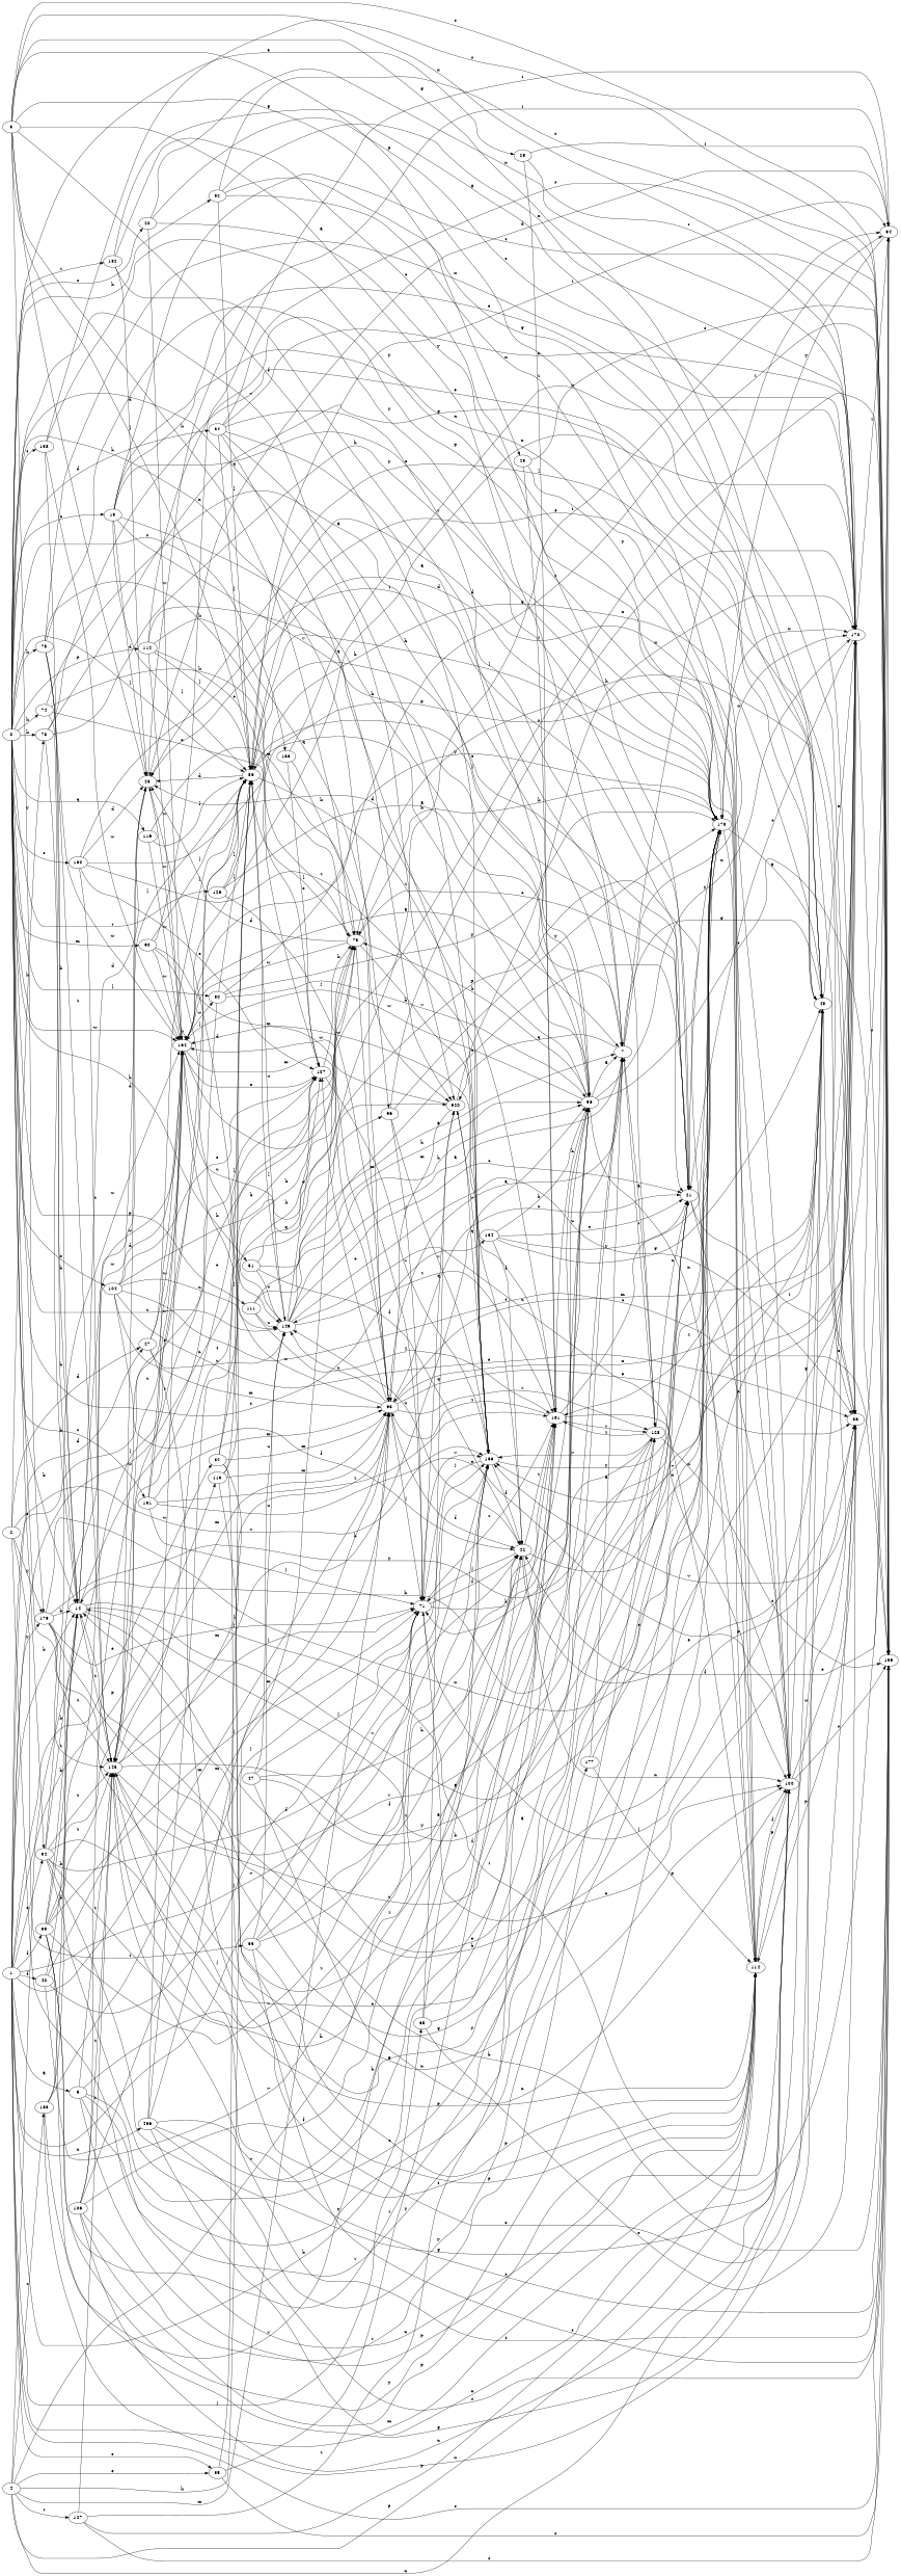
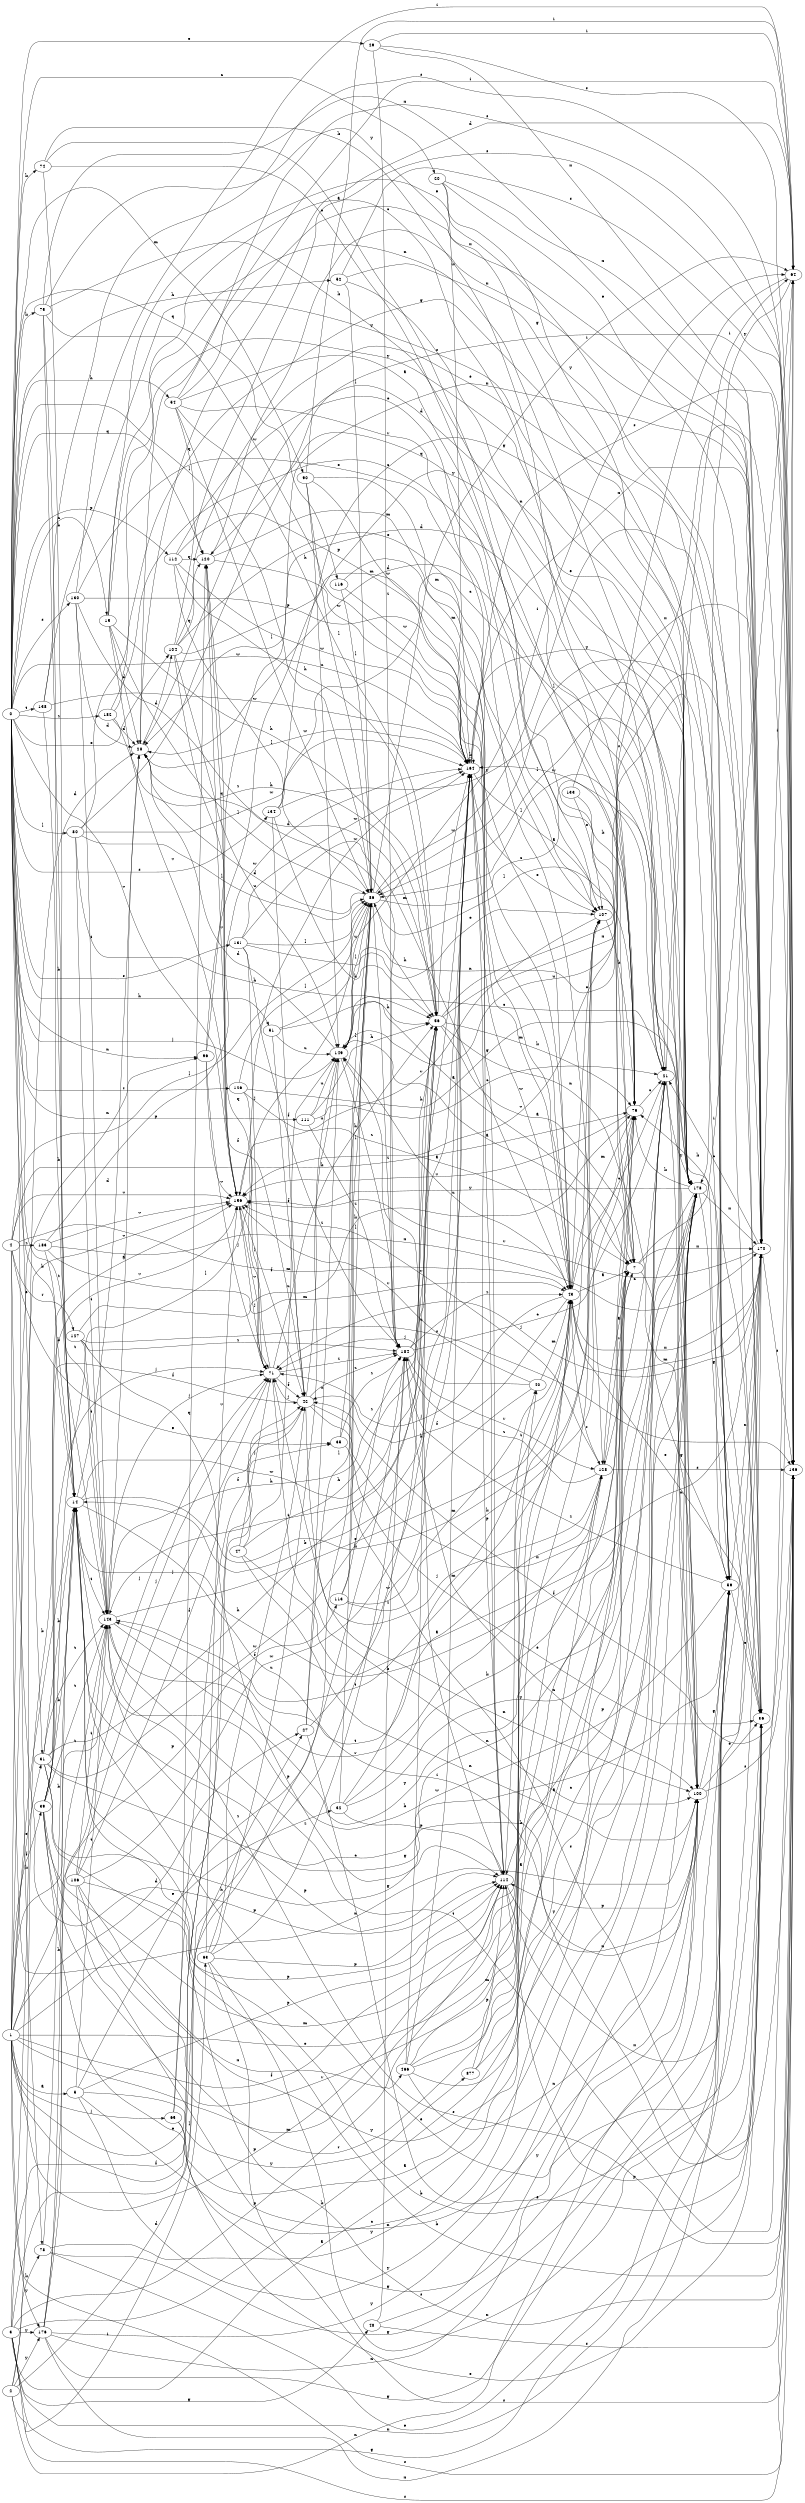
  digraph {
    rankdir=LR
    0
    14
    15
    20
    29
-   31 [label=34]
+   31
    51
    52
    54
    74
    75
    78
    80
    86
    90
    96
    104
    111
    112
    116
-   120 [label=920]
+   120
    126
    130
    131
    133
    134
    138
    143
    149
    156
    164
    182
    28
-   49
+   49 [label=59]
    79
    64
    36
    56
    100
    21
    170
    178
    136
-   184 [label=181]
+   184
    42
    7
    128
    107
-   93
+   93 [label=43]
    71
    106
    114
    1
    5
    27
    32
    35
    39
    40
    65
    113
    n62 [label=466]
    176
-   177
+   177 [label=877]
    47
    2
    63
    3
    48
    4
    127
    183
    0 -> 14 [label=b]
    0 -> 15 [label=c]
    0 -> 20 [label=c]
    0 -> 29 [label=e]
    0 -> 31 [label=e]
    0 -> 51 [label=h]
    0 -> 52 [label=h]
    0 -> 54 [label=h]
    0 -> 74 [label=k]
    0 -> 75 [label=k]
    0 -> 78 [label=k]
    0 -> 80 [label=l]
    0 -> 86 [label=l]
    0 -> 90 [label=m]
    0 -> 96 [label=n]
    0 -> 104 [label=o]
    0 -> 111 [label=p]
    0 -> 112 [label=p]
    0 -> 116 [label=q]
    0 -> 120 [label=q]
    0 -> 126 [label=r]
    0 -> 130 [label=s]
    0 -> 131 [label=s]
-   0 -> 133 [label=s]
    0 -> 134 [label=s]
    0 -> 138 [label=t]
    0 -> 143 [label=t]
-   0 -> 149 [label=u]
+   0 -> 149 [label=j]
    0 -> 156 [label=v]
    0 -> 164 [label=w]
    0 -> 182 [label=z]
    14 -> 143 [label=t]
    14 -> 164 [label=w]
    14 -> 28 [label=d]
    14 -> 49 [label=g]
    14 -> 79 [label=k]
    14 -> 64 [label=i]
    14 -> 36 [label=e]
    15 -> 86 [label=l]
    15 -> 156 [label=v]
    15 -> 28 [label=d]
    15 -> 36 [label=e]
    15 -> 56 [label=h]
    15 -> 100 [label=n]
    15 -> 21 [label=c]
    20 -> 164 [label=w]
    20 -> 36 [label=e]
    20 -> 170 [label=x]
    20 -> 178 [label=y]
    29 -> 64 [label=i]
-   29 -> 170 [label=r]
-   15 -> 136 [label=s]
+   29 -> 170 [label=x]
+   29 -> 136 [label=s]
    29 -> 184 [label=z]
    31 -> 14 [label=b]
    31 -> 143 [label=t]
    31 -> 164 [label=w]
    31 -> 49 [label=g]
    31 -> 56 [label=h]
    31 -> 21 [label=c]
    31 -> 136 [label=s]
    31 -> 42 [label=f]
    51 -> 149 [label=u]
    51 -> 64 [label=i]
    51 -> 42 [label=f]
    51 -> 7 [label=a]
    52 -> 86 [label=l]
    52 -> 49 [label=g]
    52 -> 100 [label=n]
-   52 -> 170 [label=x]
+   63 -> 170 [label=x]
    52 -> 136 [label=s]
    54 -> 86 [label=l]
    54 -> 120 [label=q]
    54 -> 56 [label=h]
    54 -> 170 [label=x]
    54 -> 136 [label=s]
    54 -> 7 [label=a]
    54 -> 128 [label=r]
    74 -> 14 [label=b]
    74 -> 79 [label=k]
    74 -> 7 [label=a]
    74 -> 107 [label=o]
    75 -> 14 [label=b]
    75 -> 143 [label=t]
    75 -> 164 [label=w]
    75 -> 79 [label=k]
    75 -> 170 [label=x]
    75 -> 178 [label=y]
    78 -> 14 [label=b]
    78 -> 49 [label=g]
    78 -> 36 [label=e]
    78 -> 178 [label=y]
    80 -> 86 [label=l]
    80 -> 143 [label=t]
-   164 -> 80 [label=w]
+   80 -> 164 [label=w]
    80 -> 56 [label=h]
    80 -> 178 [label=y]
    80 -> 136 [label=s]
    86 -> 149 [label=u]
    86 -> 28 [label=d]
    86 -> 64 [label=i]
    86 -> 36 [label=e]
    86 -> 56 [label=h]
    86 -> 21 [label=c]
    86 -> 184 [label=z]
    90 -> 86 [label=l]
    90 -> 149 [label=u]
    90 -> 164 [label=w]
    90 -> 64 [label=i]
    90 -> 93 [label=m]
    96 -> 156 [label=v]
    96 -> 170 [label=x]
    96 -> 178 [label=y]
    96 -> 71 [label=j]
    104 -> 120 [label=q]
    104 -> 149 [label=u]
-   104 -> 28 [label=d]
+   28 -> 104 [label=d]
    104 -> 36 [label=e]
    104 -> 136 [label=s]
    104 -> 42 [label=f]
    104 -> 107 [label=o]
    104 -> 93 [label=m]
    111 -> 149 [label=u]
    111 -> 56 [label=h]
    111 -> 21 [label=c]
    111 -> 184 [label=z]
    112 -> 86 [label=l]
    112 -> 120 [label=q]
    112 -> 164 [label=w]
    112 -> 56 [label=h]
    112 -> 107 [label=o]
    112 -> 114 [label=p]
    116 -> 86 [label=l]
    116 -> 164 [label=w]
    116 -> 93 [label=m]
    120 -> 156 [label=v]
    120 -> 164 [label=w]
    120 -> 170 [label=x]
    120 -> 93 [label=m]
    126 -> 86 [label=l]
    126 -> 49 [label=g]
    126 -> 7 [label=a]
    126 -> 71 [label=j]
    130 -> 143 [label=t]
    130 -> 28 [label=d]
-   130 -> 21 [label=i]
+   130 -> 64 [label=i]
    130 -> 184 [label=z]
    130 -> 107 [label=o]
    130 -> 114 [label=p]
    131 -> 86 [label=l]
    131 -> 164 [label=w]
    131 -> 100 [label=n]
    131 -> 184 [label=z]
    131 -> 93 [label=m]
    131 -> 71 [label=j]
    133 -> 79 [label=k]
    133 -> 170 [label=x]
    133 -> 107 [label=o]
    134 -> 49 [label=g]
    134 -> 56 [label=h]
    134 -> 21 [label=c]
    134 -> 178 [label=y]
    134 -> 42 [label=f]
    138 -> 14 [label=b]
    138 -> 164 [label=w]
    138 -> 178 [label=y]
    138 -> 136 [label=s]
    143 -> 28 [label=d]
    143 -> 56 [label=h]
    143 -> 178 [label=y]
    143 -> 136 [label=s]
    143 -> 128 [label=r]
    143 -> 107 [label=o]
    143 -> 71 [label=j]
    143 -> 114 [label=p]
    149 -> 86 [label=l]
    149 -> 28 [label=d]
    149 -> 56 [label=h]
    149 -> 21 [label=c]
    149 -> 184 [label=z]
    149 -> 7 [label=a]
    149 -> 107 [label=o]
    156 -> 120 [label=q]
    156 -> 164 [label=w]
-   156 -> 178 [label=y]
+   178 -> 156 [label=y]
    156 -> 42 [label=f]
    156 -> 71 [label=j]
    164 -> 143 [label=t]
    164 -> 164 [label=k]
    164 -> 170 [label=x]
    164 -> 178 [label=y]
    164 -> 136 [label=s]
    164 -> 7 [label=a]
    164 -> 107 [label=o]
    164 -> 93 [label=m]
    164 -> 114 [label=p]
    182 -> 28 [label=d]
    182 -> 49 [label=g]
    182 -> 56 [label=h]
    182 -> 21 [label=c]
    28 -> 164 [label=w]
    28 -> 64 [label=i]
    49 -> 14 [label=b]
    49 -> 86 [label=l]
    49 -> 36 [label=e]
    49 -> 170 [label=x]
    49 -> 184 [label=z]
    79 -> 86 [label=l]
    79 -> 156 [label=v]
    79 -> 164 [label=w]
    79 -> 28 [label=d]
    79 -> 21 [label=c]
    79 -> 93 [label=m]
    64 -> 156 [label=v]
    64 -> 28 [label=d]
    64 -> 178 [label=y]
    64 -> 42 [label=f]
    36 -> 14 [label=b]
-   149 -> 36 [label=u]
+   36 -> 149 [label=u]
    36 -> 79 [label=k]
    36 -> 114 [label=p]
    56 -> 164 [label=w]
    56 -> 28 [label=d]
    56 -> 79 [label=k]
    56 -> 100 [label=n]
    56 -> 170 [label=x]
    56 -> 136 [label=s]
    56 -> 7 [label=a]
    100 -> 28 [label=d]
    100 -> 49 [label=g]
    100 -> 36 [label=e]
    100 -> 136 [label=s]
    100 -> 114 [label=p]
    21 -> 86 [label=l]
    21 -> 64 [label=i]
    21 -> 100 [label=n]
    21 -> 178 [label=y]
    170 -> 156 [label=v]
    170 -> 64 [label=i]
    170 -> 21 [label=c]
    170 -> 136 [label=s]
    170 -> 93 [label=m]
    170 -> 71 [label=j]
    178 -> 14 [label=b]
    178 -> 86 [label=l]
    178 -> 28 [label=d]
    178 -> 49 [label=g]
    178 -> 79 [label=k]
    178 -> 170 [label=x]
    178 -> 114 [label=p]
    136 -> 14 [label=b]
    136 -> 143 [label=t]
    184 -> 56 [label=h]
    184 -> 100 [label=n]
    184 -> 21 [label=c]
    184 -> 128 [label=r]
    184 -> 93 [label=z]
    42 -> 149 [label=u]
    42 -> 36 [label=e]
    42 -> 100 [label=n]
    42 -> 170 [label=x]
    42 -> 184 [label=z]
    42 -> 71 [label=j]
    7 -> 120 [label=q]
    7 -> 49 [label=g]
    7 -> 64 [label=i]
    7 -> 170 [label=x]
    7 -> 128 [label=r]
    128 -> 143 [label=t]
    128 -> 156 [label=v]
    128 -> 21 [label=c]
    128 -> 136 [label=s]
    128 -> 184 [label=z]
    128 -> 7 [label=a]
    128 -> 71 [label=j]
    107 -> 143 [label=t]
    107 -> 156 [label=v]
    107 -> 79 [label=k]
    93 -> 149 [label=u]
    93 -> 164 [label=w]
    93 -> 36 [label=e]
    93 -> 21 [label=c]
    93 -> 170 [label=x]
    93 -> 42 [label=f]
    93 -> 7 [label=a]
    93 -> 128 [label=r]
    93 -> 107 [label=o]
    93 -> 71 [label=j]
    71 -> 120 [label=q]
    71 -> 156 [label=v]
    71 -> 56 [label=h]
    71 -> 100 [label=n]
    71 -> 184 [label=z]
    71 -> 42 [label=f]
    106 -> 143 [label=t]
    106 -> 164 [label=w]
    106 -> 100 [label=n]
    106 -> 42 [label=f]
    106 -> 128 [label=r]
    106 -> 71 [label=j]
    106 -> 114 [label=p]
-   114 -> 143 [label=t]
+   114 -> 40 [label=t]
    114 -> 149 [label=u]
-   114 -> 100 [label=f]
+   114 -> 100 [label=n]
    114 -> 170 [label=x]
    1 -> 14 [label=b]
    1 -> 31 [label=e]
    1 -> 96 [label=n]
    1 -> 156 [label=v]
    1 -> 56 [label=h]
    1 -> 136 [label=s]
    1 -> 107 [label=o]
    1 -> 93 [label=m]
    1 -> 71 [label=j]
-   1 -> 114 [label=m]
+   1 -> 114 [label=p]
    1 -> 5 [label=a]
    1 -> 27 [label=d]
    1 -> 32 [label=e]
    1 -> 35 [label=e]
    1 -> 39 [label=f]
    1 -> 40 [label=f]
    1 -> 65 [label=j]
    1 -> 113 [label=p]
-   1 -> n62 [label=x]
+   106 -> n62 [label=x]
    1 -> 176 [label=y]
    5 -> 143 [label=t]
    5 -> 21 [label=c]
    5 -> 178 [label=y]
    5 -> 184 [label=z]
    5 -> 114 [label=p]
    5 -> 177 [label=y]
    27 -> 86 [label=l]
    27 -> 149 [label=u]
    27 -> 164 [label=w]
    27 -> 36 [label=e]
    32 -> 86 [label=l]
    32 -> 79 [label=k]
    32 -> 178 [label=y]
    32 -> 93 [label=m]
    32 -> 114 [label=p]
    35 -> 86 [label=l]
    35 -> 136 [label=s]
    35 -> 184 [label=z]
    39 -> 14 [label=b]
    39 -> 86 [label=l]
    39 -> 143 [label=t]
    39 -> 156 [label=v]
    39 -> 49 [label=g]
    39 -> 178 [label=y]
    39 -> 128 [label=r]
    39 -> 93 [label=m]
    39 -> 71 [label=j]
    40 -> 14 [label=b]
    40 -> 156 [label=v]
    40 -> 93 [label=m]
    40 -> 71 [label=j]
    65 -> 120 [label=q]
    65 -> 36 [label=e]
    65 -> 42 [label=f]
    65 -> 7 [label=a]
    113 -> 86 [label=l]
    113 -> 79 [label=k]
    113 -> 184 [label=z]
    113 -> 93 [label=m]
    n62 -> 164 [label=w]
    n62 -> 79 [label=k]
    n62 -> 56 [label=h]
    n62 -> 100 [label=n]
    n62 -> 178 [label=y]
    n62 -> 7 [label=a]
    n62 -> 93 [label=m]
    176 -> 14 [label=b]
    176 -> 143 [label=t]
    176 -> 49 [label=g]
    176 -> 100 [label=n]
    176 -> 170 [label=x]
    176 -> 178 [label=y]
    176 -> 71 [label=j]
    177 -> 21 [label=c]
    177 -> 7 [label=a]
    177 -> 114 [label=p]
    47 -> 149 [label=u]
    47 -> 56 [label=h]
    47 -> 100 [label=n]
    47 -> 7 [label=a]
    47 -> 71 [label=j]
    2 -> 78 [label=k]
    2 -> 156 [label=v]
    2 -> 100 [label=n]
    2 -> 27 [label=d]
    2 -> 176 [label=y]
    2 -> 63 [label=i]
    63 -> 149 [label=u]
    63 -> 156 [label=v]
    63 -> 136 [label=s]
    63 -> 184 [label=z]
    63 -> 42 [label=f]
    63 -> 114 [label=p]
    3 -> 86 [label=l]
    3 -> 28 [label=d]
    3 -> 49 [label=g]
    3 -> 79 [label=k]
    3 -> 170 [label=x]
    3 -> 136 [label=s]
    3 -> 42 [label=f]
    3 -> 7 [label=a]
    3 -> 114 [label=p]
    3 -> 176 [label=y]
    3 -> 48 [label=g]
    48 -> 178 [label=y]
    48 -> 136 [label=s]
    48 -> 184 [label=z]
    4 -> 86 [label=l]
    4 -> 156 [label=v]
    4 -> 79 [label=k]
    4 -> 100 [label=n]
    4 -> 93 [label=m]
    4 -> 114 [label=p]
    4 -> 35 [label=e]
    4 -> 127 [label=r]
    4 -> 183 [label=z]
    127 -> 143 [label=t]
+   127 -> 79 [label=k]
    127 -> 136 [label=s]
    127 -> 184 [label=z]
    127 -> 114 [label=p]
    183 -> 14 [label=b]
    183 -> 156 [label=v]
    183 -> 164 [label=w]
    183 -> 170 [label=x]
    183 -> 93 [label=m]
  }
